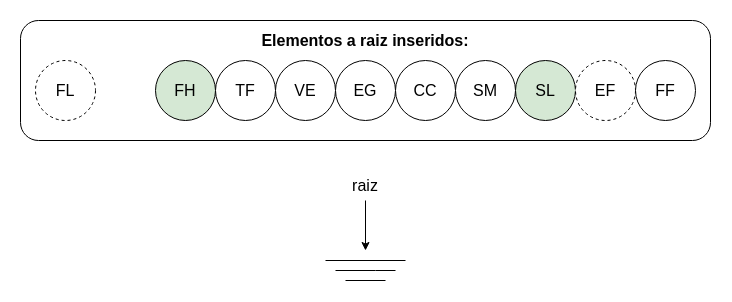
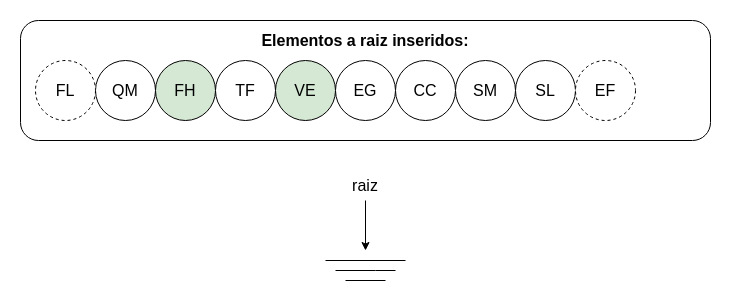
  <mxCell id="0" />
  <mxCell id="1" parent="0" />
  <mxCell id="2" value="" style="endArrow=none;html=1;rounded=0;fontStyle=1" edge="1" parent="1"><mxGeometry width="50" height="50" relative="1" as="geometry"><mxPoint x="325" y="260" as="sourcePoint" /><mxPoint x="405" y="260" as="targetPoint" /></mxGeometry></mxCell>
  <mxCell id="3" value="" style="endArrow=none;html=1;rounded=0;fontStyle=1" edge="1" parent="1"><mxGeometry width="50" height="50" relative="1" as="geometry"><mxPoint x="335" y="270" as="sourcePoint" /><mxPoint x="395" y="270" as="targetPoint" /><Array as="points"><mxPoint x="375" y="270" /></Array></mxGeometry></mxCell>
  <mxCell id="4" value="" style="endArrow=none;html=1;rounded=0;fontStyle=1" edge="1" parent="1"><mxGeometry width="50" height="50" relative="1" as="geometry"><mxPoint x="345" y="280" as="sourcePoint" /><mxPoint x="385" y="280" as="targetPoint" /></mxGeometry></mxCell>
  <mxCell id="5" value="raiz" style="text;html=1;align=center;verticalAlign=middle;whiteSpace=wrap;rounded=0;fontSize=16;" vertex="1" parent="1"><mxGeometry x="335" y="170" width="60" height="30" as="geometry" /></mxCell>
  <mxCell id="6" value="" style="endArrow=classic;html=1;rounded=0;exitX=0.5;exitY=1;exitDx=0;exitDy=0;" edge="1" parent="1" source="5"><mxGeometry width="50" height="50" relative="1" as="geometry"><mxPoint x="341" y="440" as="sourcePoint" /><mxPoint x="365" y="250" as="targetPoint" /></mxGeometry></mxCell>
  <mxCell id="7" value="" style="rounded=1;whiteSpace=wrap;html=1;fillColor=none;" vertex="1" parent="1"><mxGeometry x="20" y="20" width="690" height="120" as="geometry" /></mxCell>
+ <mxCell id="8" value="&lt;span style=&quot;font-size: 16px;&quot;&gt;QM&lt;/span&gt;" style="ellipse;whiteSpace=wrap;html=1;aspect=fixed;" vertex="1" parent="1"><mxGeometry x="95" y="60" width="60" height="60" as="geometry" /></mxCell>
  <mxCell id="9" value="&lt;font style=&quot;font-size: 16px;&quot;&gt;FH&lt;/font&gt;" style="ellipse;whiteSpace=wrap;html=1;aspect=fixed;fillColor=#d5e8d4;" vertex="1" parent="1"><mxGeometry x="155" y="60" width="60" height="60" as="geometry" /></mxCell>
  <mxCell id="10" value="&lt;font style=&quot;font-size: 16px;&quot;&gt;TF&lt;/font&gt;" style="ellipse;whiteSpace=wrap;html=1;aspect=fixed;" vertex="1" parent="1"><mxGeometry x="215" y="60" width="60" height="60" as="geometry" /></mxCell>
- <mxCell id="11" value="&lt;font style=&quot;font-size: 16px;&quot;&gt;VE&lt;/font&gt;" style="ellipse;whiteSpace=wrap;html=1;aspect=fixed;" vertex="1" parent="1"><mxGeometry x="275" y="60" width="60" height="60" as="geometry" /></mxCell>
+ <mxCell id="11" value="&lt;font style=&quot;font-size: 16px;&quot;&gt;VE&lt;/font&gt;" style="ellipse;whiteSpace=wrap;html=1;aspect=fixed;fillColor=#d5e8d4;" vertex="1" parent="1"><mxGeometry x="275" y="60" width="60" height="60" as="geometry" /></mxCell>
  <mxCell id="12" value="&lt;font style=&quot;font-size: 16px;&quot;&gt;EG&lt;/font&gt;" style="ellipse;whiteSpace=wrap;html=1;aspect=fixed;" vertex="1" parent="1"><mxGeometry x="335" y="60" width="60" height="60" as="geometry" /></mxCell>
  <mxCell id="13" value="&lt;font style=&quot;font-size: 16px;&quot;&gt;CC&lt;/font&gt;" style="ellipse;whiteSpace=wrap;html=1;aspect=fixed;" vertex="1" parent="1"><mxGeometry x="395" y="60" width="60" height="60" as="geometry" /></mxCell>
  <mxCell id="14" value="&lt;font style=&quot;font-size: 16px;&quot;&gt;SM&lt;/font&gt;" style="ellipse;whiteSpace=wrap;html=1;aspect=fixed;" vertex="1" parent="1"><mxGeometry x="455" y="60" width="60" height="60" as="geometry" /></mxCell>
- <mxCell id="15" value="&lt;font style=&quot;font-size: 16px;&quot;&gt;SL&lt;/font&gt;" style="ellipse;whiteSpace=wrap;html=1;aspect=fixed;fillColor=#d5e8d4;" vertex="1" parent="1"><mxGeometry x="515" y="60" width="60" height="60" as="geometry" /></mxCell>
+ <mxCell id="15" value="&lt;font style=&quot;font-size: 16px;&quot;&gt;SL&lt;/font&gt;" style="ellipse;whiteSpace=wrap;html=1;aspect=fixed;" vertex="1" parent="1"><mxGeometry x="515" y="60" width="60" height="60" as="geometry" /></mxCell>
  <mxCell id="16" value="&lt;font style=&quot;font-size: 16px;&quot;&gt;EF&lt;/font&gt;" style="ellipse;whiteSpace=wrap;html=1;aspect=fixed;dashed=1;" vertex="1" parent="1"><mxGeometry x="575" y="60" width="60" height="60" as="geometry" /></mxCell>
  <mxCell id="17" value="&lt;b&gt;Elementos a raiz inseridos:&lt;/b&gt;" style="text;html=1;align=center;verticalAlign=middle;whiteSpace=wrap;rounded=0;fontSize=16;" vertex="1" parent="1"><mxGeometry x="245" y="30" width="240" height="20" as="geometry" /></mxCell>
  <mxCell id="18" value="&lt;span style=&quot;font-size: 16px;&quot;&gt;FL&lt;/span&gt;" style="ellipse;whiteSpace=wrap;html=1;aspect=fixed;dashed=1;" vertex="1" parent="1"><mxGeometry x="35" y="60" width="60" height="60" as="geometry" /></mxCell>
- <mxCell id="19" value="&lt;span style=&quot;font-size: 16px;&quot;&gt;FF&lt;/span&gt;" style="ellipse;whiteSpace=wrap;html=1;aspect=fixed;" vertex="1" parent="1"><mxGeometry x="635" y="60" width="60" height="60" as="geometry" /></mxCell>
